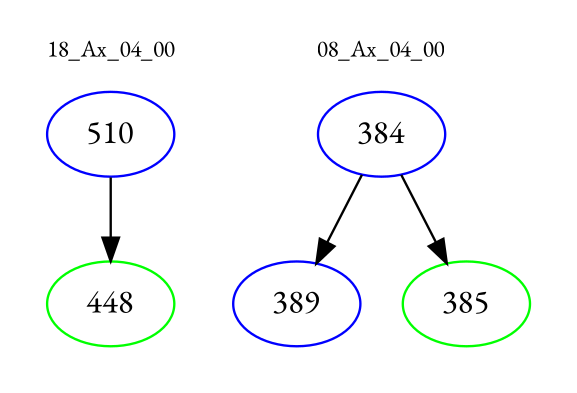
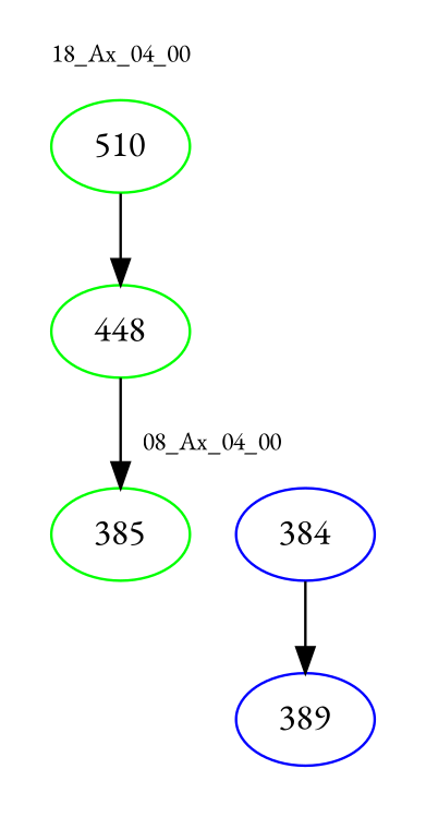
  digraph {
    fontname="EB Garamond"
    node [color=blue fontname="EB Garamond"]
    edge [color=black fontname="EB Garamond"]
-   n1 [label=510]
+   n1 [color=green label=510]
    n2 [color=green label=448]
    n3 [label=384]
    n4 [label=389]
    n5 [color=green label=385]
    subgraph cluster_1 {
      color=white
      fontsize=10
      label="18_Ax_04_00"
      n1
      n2
    }
    subgraph cluster_2 {
      color=white
      fontsize=10
      label="08_Ax_04_00"
      n3
      n4
      n5
    }
    n1 -> n2
    n3 -> n4
-   n3 -> n5
+   n2 -> n5
  }
